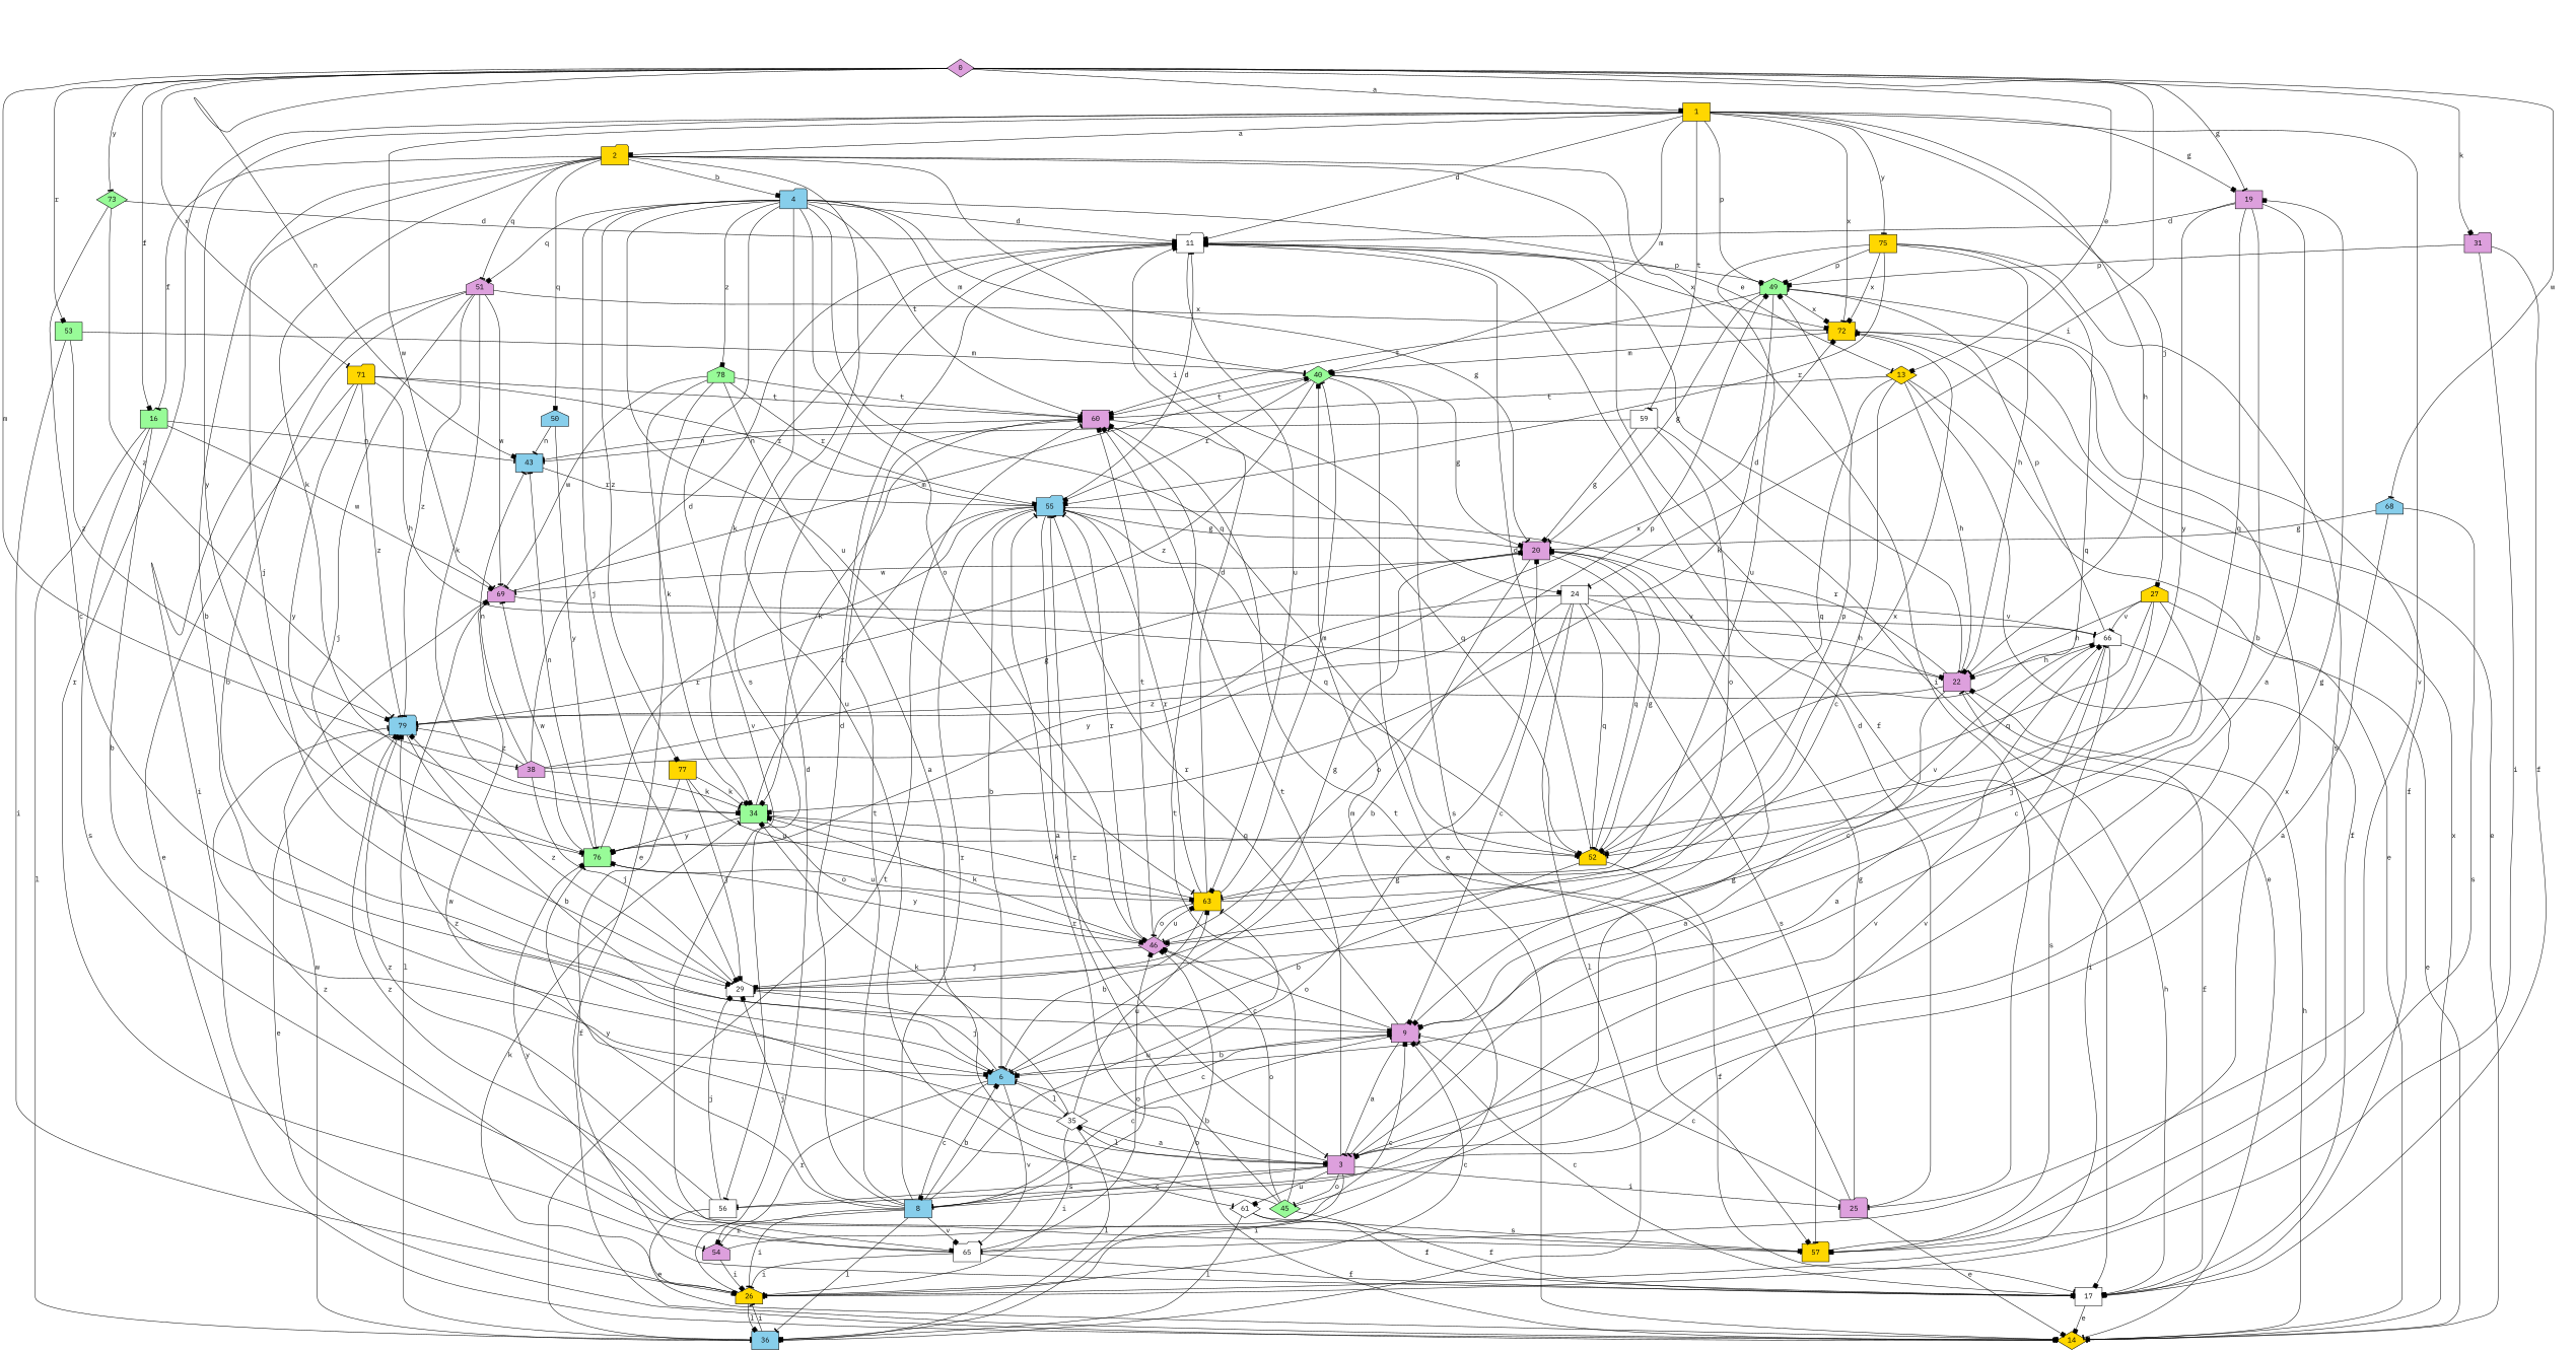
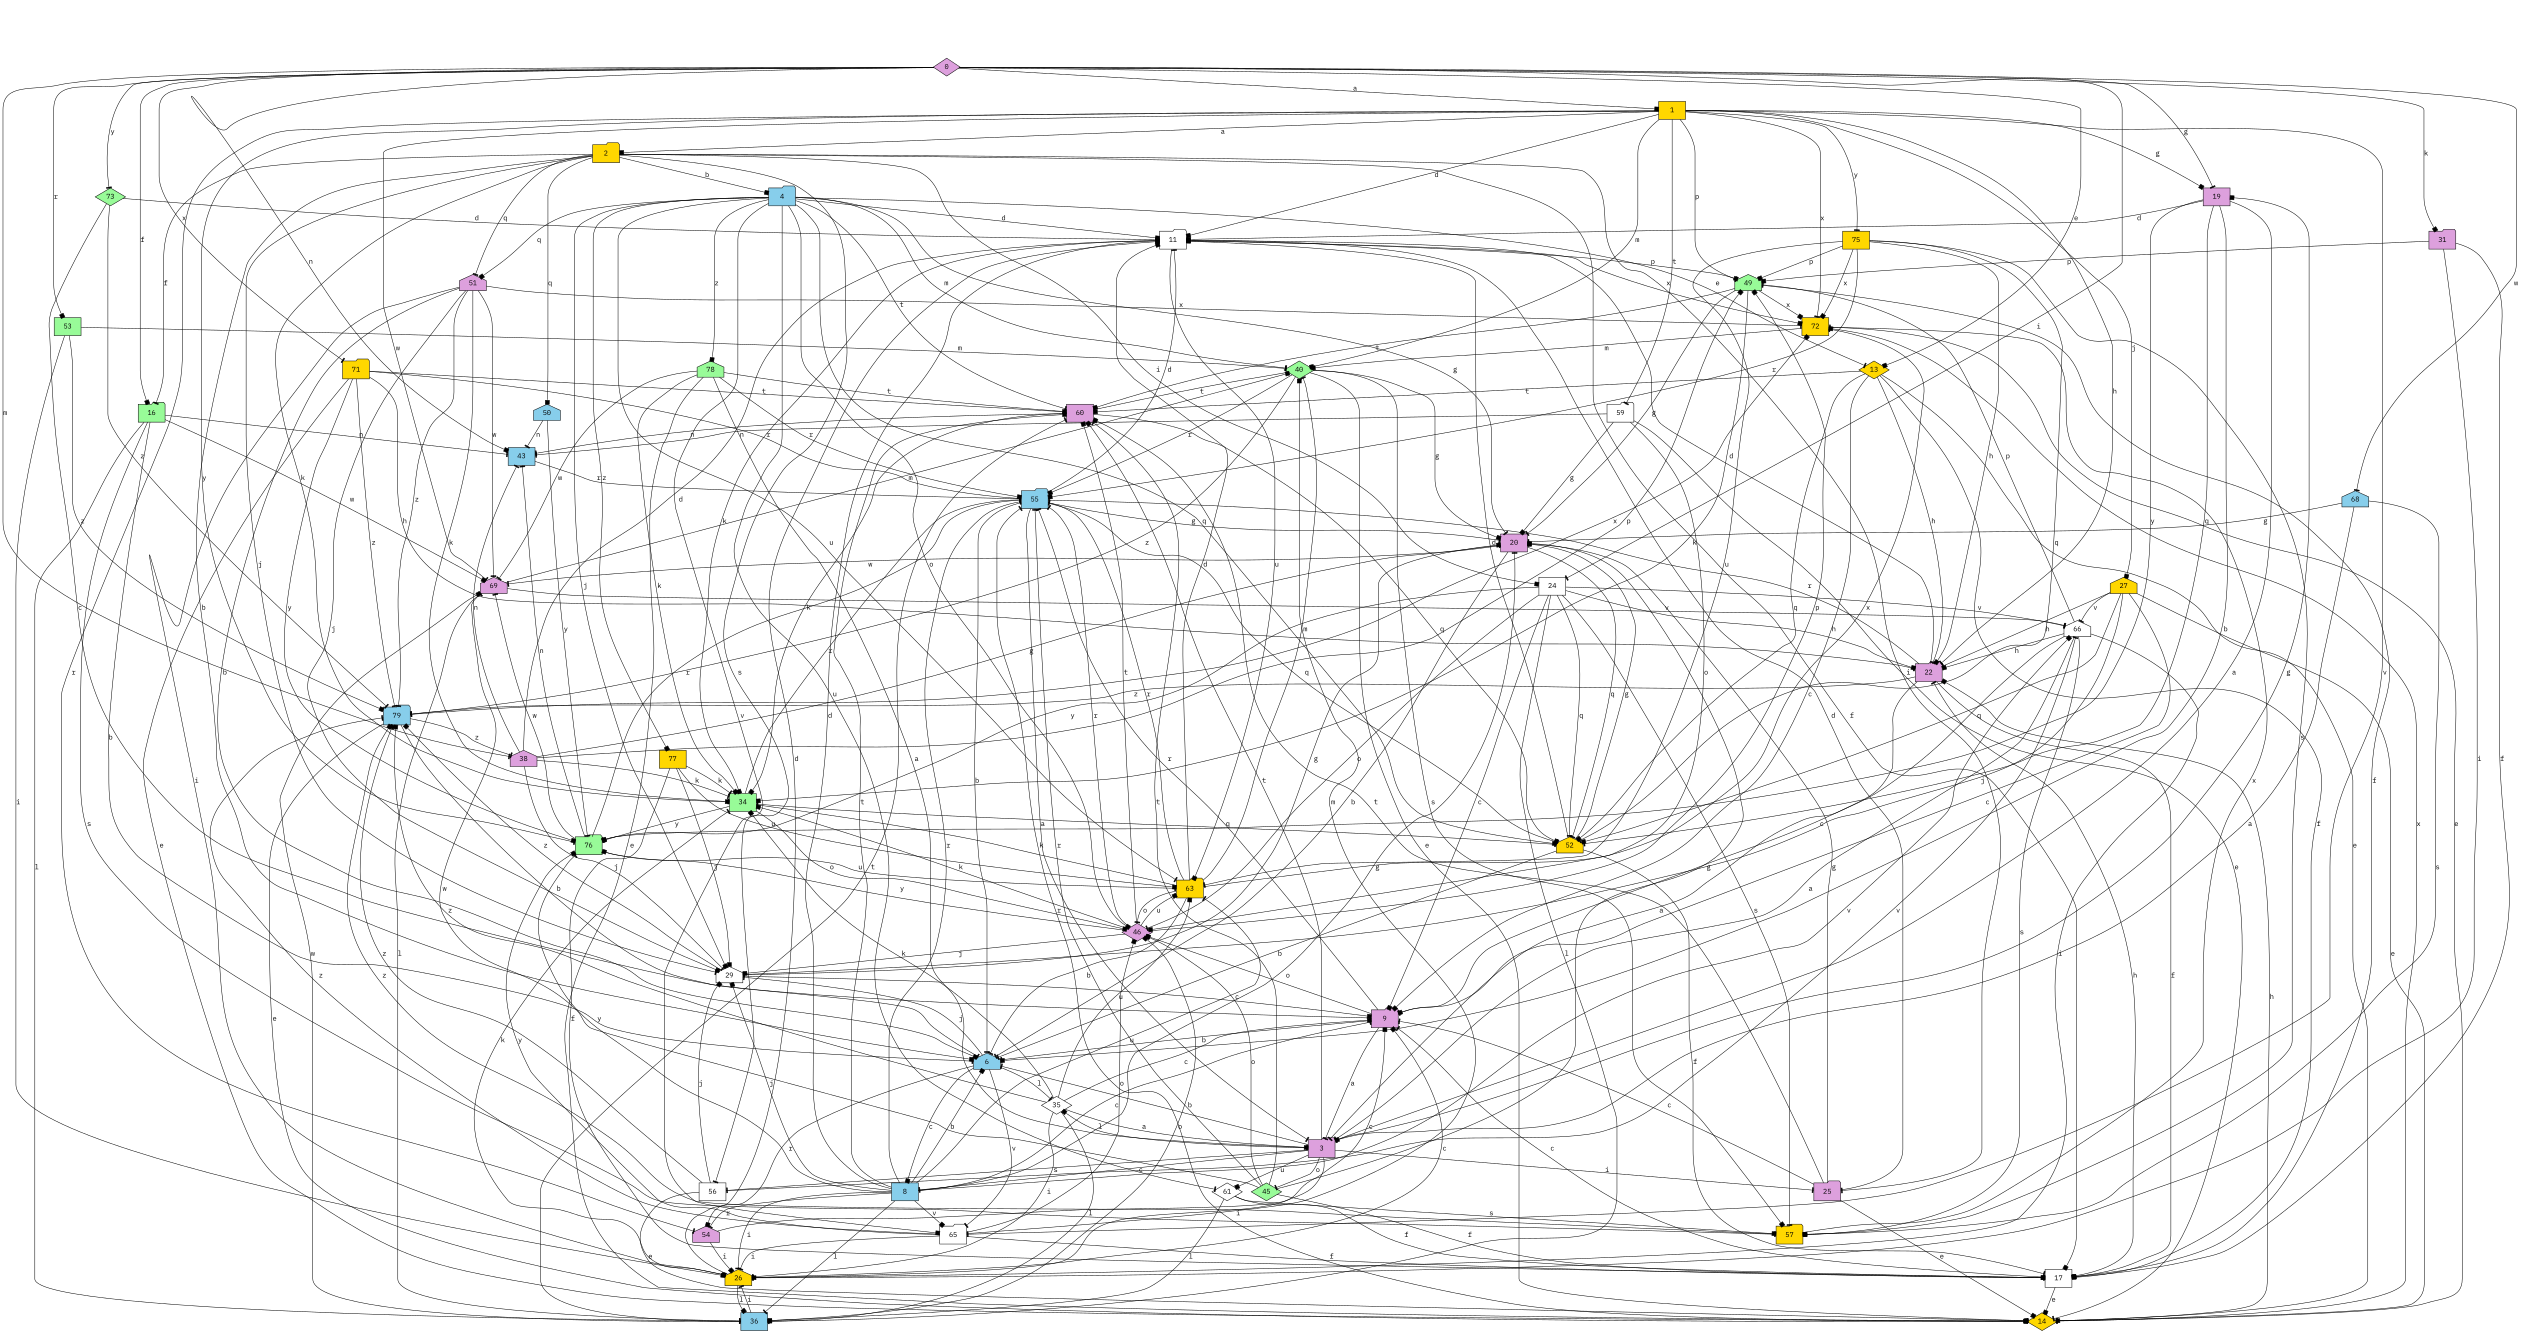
  strict digraph {
    fontname="IBM Plex Mono"
    node [fillcolor=plum fontname="IBM Plex Mono" shape=folder style=filled]
    edge [arrowhead=tee fontname="IBM Plex Mono"]
    0 [shape=diamond]
    1 [fillcolor=gold shape=box]
    13 [fillcolor=gold shape=diamond]
    16 [fillcolor=palegreen]
    19 [shape=box]
    24 [fillcolor=white shape=box]
    31
    38 [shape=house]
    43 [fillcolor=skyblue shape=box]
    53 [fillcolor=palegreen shape=box]
    68 [fillcolor=skyblue shape=house]
    71 [fillcolor=gold]
    73 [fillcolor=palegreen shape=diamond]
    2 [fillcolor=gold]
    11 [fillcolor=white]
    22
    27 [fillcolor=gold shape=house]
    40 [fillcolor=palegreen shape=diamond]
    49 [fillcolor=palegreen shape=house]
    54 [shape=house]
    59 [fillcolor=white]
    65 [fillcolor=white]
    69 [shape=house]
    72 [fillcolor=gold shape=box]
    75 [fillcolor=gold shape=box]
    76 [fillcolor=palegreen]
    17 [fillcolor=white shape=box]
    60 [shape=box]
    52 [fillcolor=gold shape=house]
    9
    14 [fillcolor=gold shape=diamond]
    6 [fillcolor=skyblue shape=house]
    36 [fillcolor=skyblue shape=box]
    57 [fillcolor=gold]
    3
    46 [shape=diamond]
    66 [fillcolor=white shape=house]
    26 [fillcolor=gold shape=house]
    29 [fillcolor=white shape=house]
    34 [fillcolor=palegreen shape=box]
    20 [shape=box]
    79 [fillcolor=skyblue]
    55 [fillcolor=skyblue]
    4 [fillcolor=skyblue]
    25
    50 [fillcolor=skyblue shape=house]
    51 [shape=house]
    56 [fillcolor=white shape=box]
    63 [fillcolor=gold]
    61 [fillcolor=white shape=diamond]
    77 [fillcolor=gold shape=box]
    78 [fillcolor=palegreen shape=house]
    8 [fillcolor=skyblue shape=box]
    35 [fillcolor=white shape=diamond]
    45 [fillcolor=palegreen shape=diamond]
    0 -> 1 [arrowhead=box label=a]
    0 -> 13 [arrowhead=box label=e]
    0 -> 16 [arrowhead=box label=f]
    0 -> 19 [label=g]
    0 -> 24 [label=i]
    0 -> 31 [arrowhead=box label=k]
    0 -> 38 [label=m]
    0 -> 43 [arrowhead=box label=n]
    0 -> 53 [arrowhead=box label=r]
    0 -> 68 [label=w]
    0 -> 71 [label=x]
    0 -> 73 [label=y]
    1 -> 19 [arrowhead=box label=g]
    1 -> 2 [arrowhead=box label=a]
    1 -> 11 [arrowhead=box label=d]
    1 -> 22 [label=h]
    1 -> 27 [arrowhead=box label=j]
    1 -> 40 [arrowhead=box label=m]
    1 -> 49 [label=p]
    1 -> 54 [label=r]
    1 -> 59 [label=t]
    1 -> 65 [label=v]
    1 -> 69 [label=w]
    1 -> 72 [label=x]
    1 -> 75 [label=y]
    1 -> 76 [label=y]
    13 -> 22 [label=h]
    13 -> 17 [arrowhead=box label=f]
    13 -> 60 [arrowhead=box label=t]
    13 -> 52 [arrowhead=box label=q]
    13 -> 9 [arrowhead=box label=c]
    13 -> 14 [arrowhead=box label=e]
    16 -> 43 [label=n]
    16 -> 69 [arrowhead=box label=w]
    16 -> 6 [label=b]
    16 -> 36 [label=l]
    16 -> 57 [label=s]
    19 -> 11 [arrowhead=box label=d]
    19 -> 76 [arrowhead=box label=y]
    19 -> 52 [label=q]
    19 -> 6 [arrowhead=box label=b]
    19 -> 3 [label=a]
    24 -> 22 [arrowhead=box label=h]
    24 -> 76 [label=y]
    24 -> 52 [label=q]
    24 -> 9 [arrowhead=box label=c]
    24 -> 36 [arrowhead=box label=l]
    24 -> 57 [label=s]
    24 -> 46 [label=o]
    24 -> 66 [label=v]
    31 -> 49 [arrowhead=box label=p]
    31 -> 17 [arrowhead=box label=f]
    31 -> 26 [label=i]
    38 -> 43 [label=n]
    38 -> 11 [arrowhead=box label=d]
    38 -> 49 [arrowhead=box label=p]
    38 -> 29 [label=j]
    38 -> 34 [label=k]
    38 -> 20 [label=g]
-   38 -> 79 [label=z]
+   79 -> 38 [label=z]
    43 -> 55 [label=r]
    53 -> 40 [label=m]
    53 -> 26 [arrowhead=box label=i]
    53 -> 79 [arrowhead=box label=z]
    68 -> 57 [arrowhead=box label=s]
    68 -> 3 [arrowhead=box label=a]
    68 -> 20 [label=g]
    71 -> 22 [label=h]
    71 -> 76 [arrowhead=box label=y]
    71 -> 60 [label=t]
    71 -> 14 [arrowhead=box label=e]
    71 -> 79 [label=z]
    71 -> 55 [label=r]
    73 -> 11 [arrowhead=box label=d]
    73 -> 9 [label=c]
    73 -> 79 [label=z]
    2 -> 16 [label=f]
    2 -> 24 [arrowhead=box label=i]
    2 -> 17 [arrowhead=box label=f]
    2 -> 6 [arrowhead=box label=b]
    2 -> 29 [label=j]
    2 -> 34 [arrowhead=box label=k]
    2 -> 4 [arrowhead=box label=b]
    2 -> 25 [label=i]
    2 -> 50 [arrowhead=box label=q]
    2 -> 51 [label=q]
    2 -> 56 [label=s]
    11 -> 49 [arrowhead=box label=p]
    11 -> 72 [arrowhead=box label=x]
    11 -> 34 [arrowhead=box label=k]
    11 -> 63 [arrowhead=box label=u]
    22 -> 11 [arrowhead=box label=d]
    22 -> 17 [arrowhead=box label=f]
    22 -> 3 [label=a]
    22 -> 79 [label=z]
    22 -> 55 [label=r]
    27 -> 22 [label=h]
    27 -> 52 [arrowhead=box label=q]
    27 -> 9 [arrowhead=box label=c]
    27 -> 14 [label=e]
    27 -> 66 [label=v]
    27 -> 29 [label=j]
    40 -> 60 [label=t]
    40 -> 14 [arrowhead=box label=e]
    40 -> 57 [arrowhead=box label=s]
    40 -> 20 [arrowhead=box label=g]
    40 -> 79 [label=z]
    40 -> 55 [arrowhead=box label=r]
    49 -> 72 [arrowhead=box label=x]
    49 -> 17 [arrowhead=box label=f]
    49 -> 60 [arrowhead=box label=t]
    49 -> 34 [arrowhead=box label=k]
    49 -> 20 [label=g]
    54 -> 9 [arrowhead=box label=c]
    54 -> 26 [arrowhead=box label=i]
    59 -> 43 [label=n]
    59 -> 14 [label=e]
    59 -> 46 [arrowhead=box label=o]
    59 -> 20 [arrowhead=box label=g]
    65 -> 40 [arrowhead=box label=m]
    65 -> 76 [arrowhead=box label=y]
    65 -> 17 [label=f]
    65 -> 46 [arrowhead=box label=o]
    65 -> 26 [label=i]
    65 -> 79 [label=z]
    69 -> 40 [arrowhead=box label=m]
    69 -> 36 [label=l]
    69 -> 66 [label=v]
    72 -> 40 [arrowhead=box label=m]
    72 -> 14 [label=e]
    75 -> 22 [arrowhead=box label=h]
    75 -> 49 [arrowhead=box label=p]
    75 -> 72 [arrowhead=box label=x]
    75 -> 52 [label=q]
    75 -> 57 [arrowhead=box label=s]
    75 -> 55 [arrowhead=box label=r]
    75 -> 63 [label=u]
    76 -> 43 [label=n]
    76 -> 69 [label=w]
    76 -> 55 [label=r]
    76 -> 63 [label=u]
    17 -> 22 [label=h]
    17 -> 9 [label=c]
    17 -> 14 [arrowhead=box label=e]
    60 -> 43 [label=n]
    60 -> 52 [arrowhead=box label=q]
    60 -> 34 [arrowhead=box label=k]
    52 -> 11 [arrowhead=box label=d]
    52 -> 17 [label=f]
    52 -> 6 [label=b]
    52 -> 20 [arrowhead=box label=g]
    9 -> 6 [label=b]
    9 -> 3 [label=a]
    9 -> 46 [arrowhead=box label=o]
    9 -> 55 [label=r]
    14 -> 22 [arrowhead=box label=h]
    14 -> 72 [arrowhead=box label=x]
    14 -> 55 [label=r]
    6 -> 54 [arrowhead=box label=r]
    6 -> 65 [label=v]
    6 -> 29 [label=j]
    6 -> 8 [arrowhead=box label=c]
    6 -> 35 [label=l]
    36 -> 69 [arrowhead=box label=w]
    36 -> 60 [label=t]
    36 -> 46 [arrowhead=box label=o]
    36 -> 26 [label=i]
    57 -> 72 [label=x]
    57 -> 79 [arrowhead=box label=z]
    3 -> 19 [arrowhead=box label=g]
    3 -> 60 [arrowhead=box label=t]
    3 -> 6 [label=b]
    3 -> 26 [label=i]
    3 -> 25 [label=i]
    3 -> 56 [label=s]
    3 -> 61 [arrowhead=box label=u]
    3 -> 8 [label=c]
    3 -> 35 [arrowhead=box label=l]
    3 -> 45 [label=o]
    46 -> 49 [arrowhead=box label=p]
    46 -> 76 [arrowhead=box label=y]
    46 -> 60 [arrowhead=box label=t]
    46 -> 29 [arrowhead=box label=j]
    46 -> 34 [arrowhead=box label=k]
    46 -> 55 [label=r]
    46 -> 63 [arrowhead=box label=u]
    66 -> 22 [arrowhead=box label=h]
    66 -> 49 [label=p]
    66 -> 9 [label=c]
    66 -> 57 [arrowhead=box label=s]
    66 -> 3 [label=a]
    66 -> 26 [arrowhead=box label=i]
    26 -> 11 [arrowhead=box label=d]
    26 -> 9 [arrowhead=box label=c]
    26 -> 36 [arrowhead=box label=l]
    26 -> 34 [label=k]
    29 -> 9 [arrowhead=box label=c]
    29 -> 20 [arrowhead=box label=g]
    29 -> 79 [arrowhead=box label=z]
    34 -> 76 [arrowhead=box label=y]
    34 -> 52 [label=q]
    34 -> 46 [arrowhead=box label=o]
    34 -> 55 [label=r]
    20 -> 69 [label=w]
    20 -> 52 [label=q]
    20 -> 6 [label=b]
    79 -> 72 [arrowhead=box label=x]
    79 -> 14 [arrowhead=box label=e]
    79 -> 6 [label=b]
    55 -> 11 [label=d]
    55 -> 52 [label=q]
    55 -> 6 [label=b]
    55 -> 3 [label=a]
    55 -> 20 [label=g]
    4 -> 13 [label=e]
    4 -> 11 [arrowhead=box label=d]
    4 -> 40 [label=m]
    4 -> 65 [arrowhead=box label=v]
    4 -> 60 [label=t]
    4 -> 52 [arrowhead=box label=q]
    4 -> 46 [arrowhead=box label=o]
    4 -> 29 [arrowhead=box label=j]
    4 -> 20 [label=g]
    4 -> 51 [arrowhead=box label=q]
    4 -> 63 [label=u]
    4 -> 61 [label=u]
    4 -> 77 [arrowhead=box label=z]
    4 -> 78 [arrowhead=box label=z]
    25 -> 11 [arrowhead=box label=d]
    25 -> 60 [arrowhead=box label=t]
    25 -> 9 [label=c]
    25 -> 14 [arrowhead=box label=e]
    25 -> 20 [label=g]
    50 -> 43 [label=n]
    50 -> 76 [label=y]
    51 -> 69 [label=w]
    51 -> 72 [label=x]
    51 -> 6 [arrowhead=box label=b]
    51 -> 26 [arrowhead=box label=i]
    51 -> 29 [arrowhead=box label=j]
    51 -> 34 [label=k]
    51 -> 79 [label=z]
    56 -> 14 [label=e]
    56 -> 66 [label=v]
    56 -> 29 [arrowhead=box label=j]
    56 -> 79 [arrowhead=box label=z]
    63 -> 11 [arrowhead=box label=d]
    63 -> 40 [label=m]
    63 -> 72 [label=x]
    63 -> 6 [label=b]
    63 -> 46 [label=o]
-   63 -> 66 [arrowhead=box label=v]
    63 -> 34 [label=k]
    63 -> 55 [label=r]
    61 -> 17 [label=f]
    61 -> 36 [arrowhead=box label=l]
    61 -> 57 [arrowhead=box label=s]
    77 -> 17 [arrowhead=box label=f]
    77 -> 29 [arrowhead=box label=j]
    77 -> 34 [label=k]
    77 -> 63 [arrowhead=box label=u]
    78 -> 69 [label=w]
    78 -> 60 [arrowhead=box label=t]
    78 -> 14 [arrowhead=box label=e]
    78 -> 3 [arrowhead=box label=a]
    78 -> 34 [arrowhead=box label=k]
    78 -> 55 [arrowhead=box label=r]
    8 -> 11 [label=d]
    8 -> 54 [label=r]
    8 -> 65 [arrowhead=box label=v]
    8 -> 76 [label=y]
    8 -> 60 [arrowhead=box label=t]
    8 -> 9 [label=c]
    8 -> 6 [arrowhead=box label=b]
    8 -> 36 [label=l]
    8 -> 66 [arrowhead=box label=v]
    8 -> 26 [label=i]
    8 -> 29 [arrowhead=box label=j]
-   8 -> 20 [arrowhead=box label=g]
+   8 -> 20 [label=g]
    8 -> 55 [label=r]
    8 -> 63 [label=u]
    35 -> 9 [arrowhead=box label=c]
    35 -> 36 [label=l]
    35 -> 3 [label=a]
    35 -> 26 [label=i]
    35 -> 34 [arrowhead=box label=k]
    35 -> 79 [arrowhead=box label=z]
    35 -> 63 [arrowhead=box label=u]
    45 -> 69 [label=w]
    45 -> 17 [arrowhead=box label=f]
    45 -> 60 [label=t]
    45 -> 46 [arrowhead=box label=o]
    45 -> 20 [arrowhead=box label=g]
    45 -> 55 [label=r]
  }
